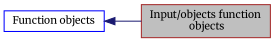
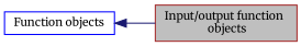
  digraph {
    rankdir=LR
    fontname=Merriweather
    node [fontname=Merriweather fontsize=10 shape=record]
-   n1 [color=brown fillcolor=grey75 fontcolor=black height=0.2 label="Input/objects function\l objects" style=filled width=0.4]
+   n1 [color=brown fillcolor=grey75 fontcolor=black height=0.2 label="Input/output function\l objects" style=filled width=0.4]
    n2 [color=blue height=0.2 label="Function objects" width=0.4]
    n2 -> n1 [color=midnightblue dir=back fontname=Merriweather fontsize=10 labelfontname=FreeSans labelfontsize=10 shape=plaintext style=solid]
  }
